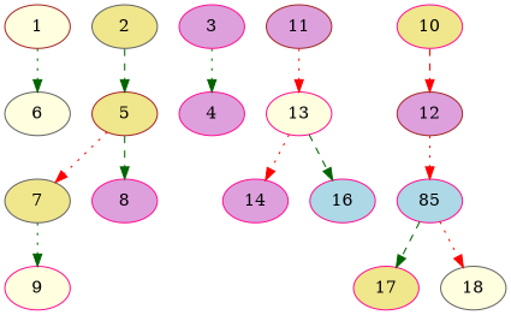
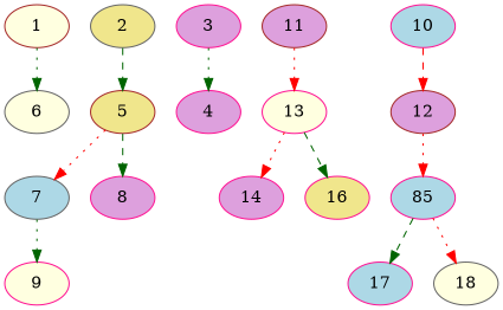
  digraph {
    node [alpha=0.14 color=deeppink fillcolor=plum style=filled]
    edge [color=darkgreen style=dotted]
    1 [alpha=0.01 color=brown expect_size=86938028359994 fillcolor=lightyellow]
    6 [alpha=0.03 color=gray40 expect_size=78491994221909 fillcolor=lightyellow]
    2 [alpha=0.15 color=gray40 expect_size=134469353804620 fillcolor=khaki]
    5 [alpha=0.06 color=brown expect_size=17598081661783312 fillcolor=khaki]
-   7 [alpha=0.09 color=gray40 expect_size=15112900288092940 fillcolor=khaki]
+   7 [alpha=0.09 color=gray40 expect_size=15112900288092940 fillcolor=lightblue]
    8 [alpha=0.02 expect_size=743384171894947]
    9 [alpha=0.00 expect_size=9124892381047938 fillcolor=lightyellow]
    3 [alpha=0.03 expect_size=9698469798327084]
    4 [expect_size=4368703651447850]
    11 [color=brown expect_size=100119248116728]
    13 [expect_size=967701933856915456 fillcolor=lightyellow]
-   10 [alpha=0.10 expect_size=40382398345888872 fillcolor=khaki]
+   10 [alpha=0.10 expect_size=40382398345888872 fillcolor=lightblue]
    12 [alpha=0.15 color=brown expect_size=1970327247084167]
    14 [alpha=0.11 expect_size=988691666651639]
-   16 [expect_size=62520690401773 fillcolor=lightblue]
+   16 [expect_size=62520690401773 fillcolor=khaki]
    n16 [alpha=0.10 expect_size=215913473359537 fillcolor=lightblue label=85]
-   17 [alpha=0.20 expect_size=895097603598747 fillcolor=khaki]
+   17 [alpha=0.20 expect_size=895097603598747 fillcolor=lightblue]
    18 [alpha=0.02 color=gray40 expect_size=288316804267944 fillcolor=lightyellow]
    1 -> 6
    2 -> 5 [style=dashed]
    5 -> 7 [color=red]
    5 -> 8 [style=dashed]
    7 -> 9
    3 -> 4
    11 -> 13 [color=red]
    13 -> 14 [color=red]
    13 -> 16 [style=dashed]
    10 -> 12 [color=red style=dashed]
    12 -> n16 [color=red]
    n16 -> 17 [style=dashed]
    n16 -> 18 [color=red]
  }
